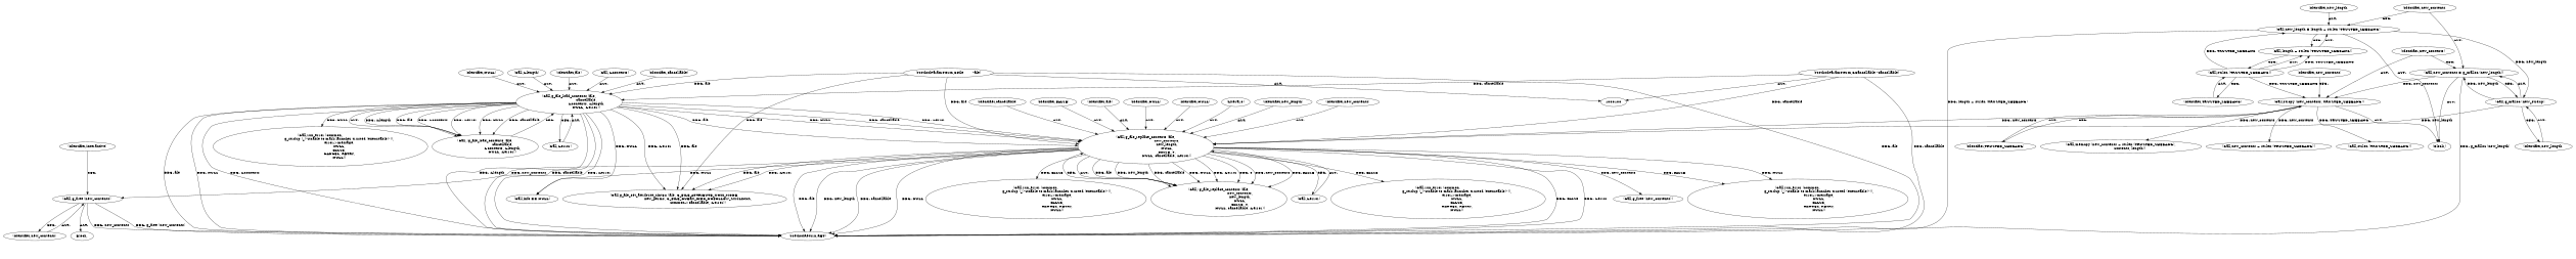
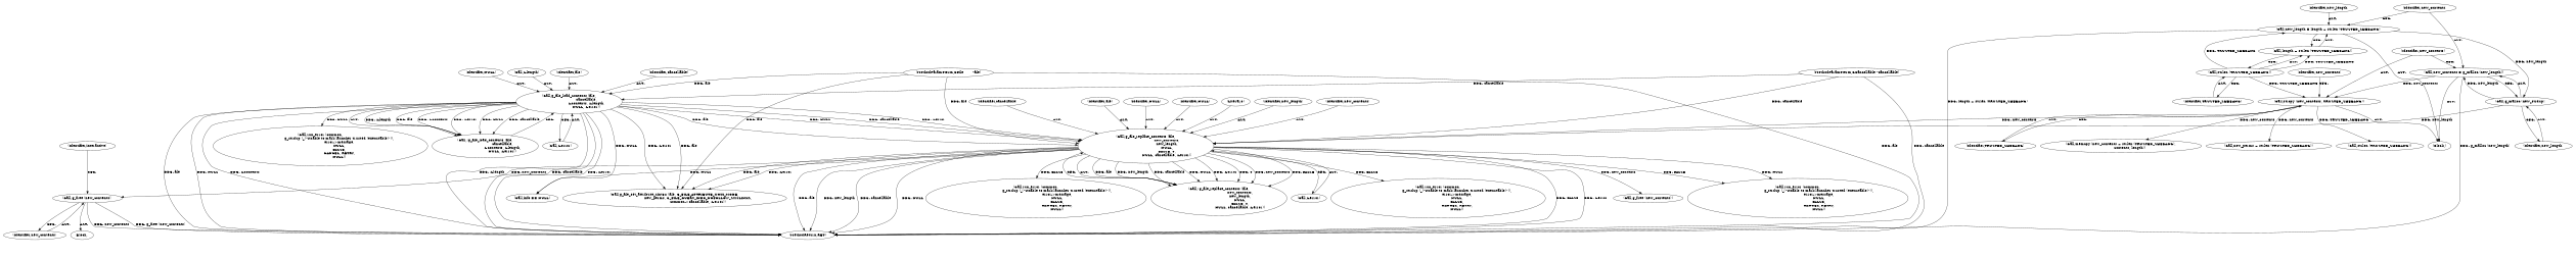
  digraph {
    n1 [label="(Call,g_free (new_contents))"]
    n2 [label="(Identifier,new_contents)"]
    n3 [label="(MethodReturn,RET)"]
    n4 [label="(Block,)"]
    n5 [label="(Call,g_file_replace_contents (file,\n                                      new_contents,\n                                      new_length,\n                                      NULL,\n                                      FALSE, 0,\n                                      NULL, cancellable, &error))"]
    n6 [label="(Call,g_free (new_contents))"]
    n7 [label="(Call,run_error (common,\n                                      g_strdup (_(\"Unable to mark launcher trusted (executable)\")),\n                                      error->message,\n                                      NULL,\n                                      FALSE,\n                                      CANCEL, RETRY,\n                                      NULL))"]
    n8 [label="(Call,&error)"]
    n9 [label="(Call,g_file_set_attribute_uint32 (file, G_FILE_ATTRIBUTE_UNIX_MODE,\n                                          new_perms, G_FILE_QUERY_INFO_NOFOLLOW_SYMLINKS,\n                                          common->cancellable, &error))"]
    n10 [label="(Call,info == NULL)"]
    n11 [label="(Call,run_error (common,\n                                      g_strdup (_(\"Unable to mark launcher trusted (executable)\")),\n                                      error->message,\n                                      NULL,\n                                      FALSE,\n                                      CANCEL, RETRY,\n                                      NULL))"]
    n12 [label="(Call,!g_file_replace_contents (file,\n                                      new_contents,\n                                      new_length,\n                                      NULL,\n                                      FALSE, 0,\n                                      NULL, cancellable, &error))"]
    n13 [label="(Call,run_error (common,\n                                  g_strdup (_(\"Unable to mark launcher trusted (executable)\")),\n                                  error->message,\n                                  NULL,\n                                  FALSE,\n                                  CANCEL, RETRY,\n                                  NULL))"]
    n14 [label="(Call,g_file_load_contents (file,\n                               cancellable,\n                               &contents, &length,\n                               NULL, &error))"]
    n15 [label="(Call,run_error (common,\n                                  g_strdup (_(\"Unable to mark launcher trusted (executable)\")),\n                                  error->message,\n                                  NULL,\n                                  FALSE,\n                                  CANCEL, RETRY,\n                                  NULL))"]
    n16 [label="(Call,!g_file_load_contents (file,\n                               cancellable,\n                               &contents, &length,\n                               NULL, &error))"]
    n17 [label="(Call,&error)"]
    n18 [label="(MethodParameterIn,GFile        *file)"]
-   1000100
    n20 [label="(MethodParameterIn,GCancellable *cancellable)"]
    n21 [label="(Call,strcpy (new_contents, TRUSTED_SHEBANG))"]
    n22 [label="(Block,)"]
    n23 [label="(Identifier,TRUSTED_SHEBANG)"]
    n24 [label="(Call,memcpy (new_contents + strlen (TRUSTED_SHEBANG),\n                contents, length))"]
-   n25 [label="(Call,new_contents + strlen (TRUSTED_SHEBANG))"]
+   n25 [label="(Call,new_perms + strlen (TRUSTED_SHEBANG))"]
    n26 [label="(Call,strlen (TRUSTED_SHEBANG))"]
    n27 [label="(Call,new_contents = g_malloc (new_length))"]
    n28 [label="(Call,g_malloc (new_strdup))"]
    n29 [label="(Identifier,new_length)"]
    n30 [label="(Call,new_length = length + strlen (TRUSTED_SHEBANG))"]
    n31 [label="(Call,length + strlen (TRUSTED_SHEBANG))"]
    n32 [label="(Call,strlen (TRUSTED_SHEBANG))"]
    n33 [label="(Identifier,TRUSTED_SHEBANG)"]
    n34 [label="(Identifier,cancellable)"]
    n35 [label="(Identifier,cancellable)"]
-   n36 [label="(Identifier,FALSE)"]
    n37 [label="(Identifier,new_contents)"]
    n38 [label="(Identifier,new_contents)"]
    n39 [label="(Identifier,new_contents)"]
    n40 [label="(Identifier,NULL)"]
    n41 [label="(Identifier,file)"]
    n42 [label="(Call,&length)"]
    n43 [label="(Identifier,interactive)"]
    n44 [label="(Identifier,NULL)"]
    n45 [label="(Identifier,NULL)"]
    n46 [label="(Identifier,file)"]
    n47 [label="(Literal,0)"]
    n48 [label="(Identifier,new_length)"]
    n49 [label="(Identifier,new_contents)"]
-   n50 [label="(Call,&contents)"]
    n51 [label="(Identifier,new_length)"]
    n1 -> n2 [label="CFG: "]
    n1 -> n3 [label="DDG: g_free (new_contents)"]
    n1 -> n3 [label="DDG: new_contents"]
    n1 -> n4 [label="AST: "]
    n2 -> n1 [label="AST: "]
    n5 -> n1 [label="DDG: new_contents"]
    n5 -> n3 [label="DDG: NULL"]
    n5 -> n3 [label="DDG: FALSE"]
    n5 -> n3 [label="DDG: &error"]
    n5 -> n3 [label="DDG: file"]
    n5 -> n3 [label="DDG: new_length"]
    n5 -> n3 [label="DDG: cancellable"]
    n5 -> n6 [label="DDG: new_contents"]
    n5 -> n7 [label="DDG: NULL"]
    n5 -> n7 [label="DDG: FALSE"]
    n5 -> n8 [label="CFG: "]
    n5 -> n9 [label="DDG: file"]
    n5 -> n9 [label="DDG: &error"]
    n5 -> n10 [label="DDG: NULL"]
    n5 -> n11 [label="DDG: FALSE"]
    n5 -> n12 [label="AST: "]
    n5 -> n12 [label="DDG: file"]
    n5 -> n12 [label="DDG: new_length"]
    n5 -> n12 [label="DDG: cancellable"]
    n5 -> n12 [label="DDG: NULL"]
    n5 -> n12 [label="DDG: &error"]
    n5 -> n12 [label="DDG: 0"]
    n5 -> n12 [label="DDG: new_contents"]
    n5 -> n12 [label="DDG: FALSE"]
    n5 -> n13 [label="DDG: FALSE"]
    n8 -> n5 [label="AST: "]
    n12 -> n5 [label="CFG: "]
    n14 -> n3 [label="DDG: &length"]
    n14 -> n3 [label="DDG: cancellable"]
    n14 -> n3 [label="DDG: &error"]
    n14 -> n3 [label="DDG: file"]
    n14 -> n3 [label="DDG: NULL"]
    n14 -> n3 [label="DDG: &contents"]
    n14 -> n5 [label="DDG: file"]
    n14 -> n5 [label="DDG: NULL"]
    n14 -> n5 [label="DDG: cancellable"]
    n14 -> n5 [label="DDG: &error"]
    n14 -> n9 [label="DDG: file"]
    n14 -> n9 [label="DDG: &error"]
    n14 -> n10 [label="DDG: NULL"]
    n14 -> n15 [label="DDG: NULL"]
    n14 -> n16 [label="AST: "]
    n14 -> n16 [label="DDG: &length"]
    n14 -> n16 [label="DDG: file"]
    n14 -> n16 [label="DDG: &contents"]
    n14 -> n16 [label="DDG: &error"]
    n14 -> n16 [label="DDG: NULL"]
    n14 -> n16 [label="DDG: cancellable"]
    n14 -> n17 [label="CFG: "]
    n16 -> n14 [label="CFG: "]
    n17 -> n14 [label="AST: "]
    n18 -> n3 [label="DDG: file"]
    n18 -> n5 [label="DDG: file"]
    n18 -> n9 [label="DDG: file"]
    n18 -> n14 [label="DDG: file"]
-   n18 -> 1000100 [label="AST: "]
    n20 -> n3 [label="DDG: cancellable"]
    n20 -> n5 [label="DDG: cancellable"]
    n20 -> n14 [label="DDG: cancellable"]
-   n20 -> 1000100 [label="AST: "]
    n21 -> n5 [label="DDG: new_contents"]
    n21 -> n22 [label="AST: "]
    n21 -> n23 [label="CFG: "]
    n21 -> n24 [label="DDG: new_contents"]
    n21 -> n25 [label="DDG: new_contents"]
    n21 -> n26 [label="DDG: TRUSTED_SHEBANG"]
    n23 -> n21 [label="AST: "]
    n27 -> n3 [label="DDG: g_malloc (new_length)"]
    n27 -> n21 [label="DDG: new_contents"]
    n27 -> n22 [label="AST: "]
    n27 -> n28 [label="CFG: "]
    n28 -> n5 [label="DDG: new_length"]
    n28 -> n27 [label="AST: "]
    n28 -> n27 [label="DDG: new_length"]
    n28 -> n29 [label="CFG: "]
    n29 -> n28 [label="AST: "]
    n30 -> n3 [label="DDG: length + strlen (TRUSTED_SHEBANG)"]
    n30 -> n22 [label="AST: "]
    n30 -> n28 [label="DDG: new_length"]
    n30 -> n31 [label="CFG: "]
    n31 -> n30 [label="AST: "]
    n31 -> n32 [label="CFG: "]
    n32 -> n21 [label="DDG: TRUSTED_SHEBANG"]
    n32 -> n30 [label="DDG: TRUSTED_SHEBANG"]
    n32 -> n31 [label="AST: "]
    n32 -> n31 [label="DDG: TRUSTED_SHEBANG"]
    n32 -> n33 [label="CFG: "]
    n33 -> n32 [label="AST: "]
    n34 -> n14 [label="AST: "]
    n35 -> n5 [label="AST: "]
-   n36 -> n5 [label="AST: "]
    n37 -> n21 [label="CFG: "]
    n38 -> n21 [label="AST: "]
    n38 -> n27 [label="CFG: "]
    n39 -> n27 [label="AST: "]
    n39 -> n30 [label="CFG: "]
    n40 -> n14 [label="AST: "]
    n41 -> n5 [label="AST: "]
    n42 -> n14 [label="AST: "]
    n43 -> n1 [label="CFG: "]
    n44 -> n5 [label="AST: "]
    n45 -> n5 [label="AST: "]
    n46 -> n14 [label="AST: "]
    n47 -> n5 [label="AST: "]
    n48 -> n5 [label="AST: "]
    n49 -> n5 [label="AST: "]
-   n50 -> n14 [label="AST: "]
    n51 -> n30 [label="AST: "]
  }
